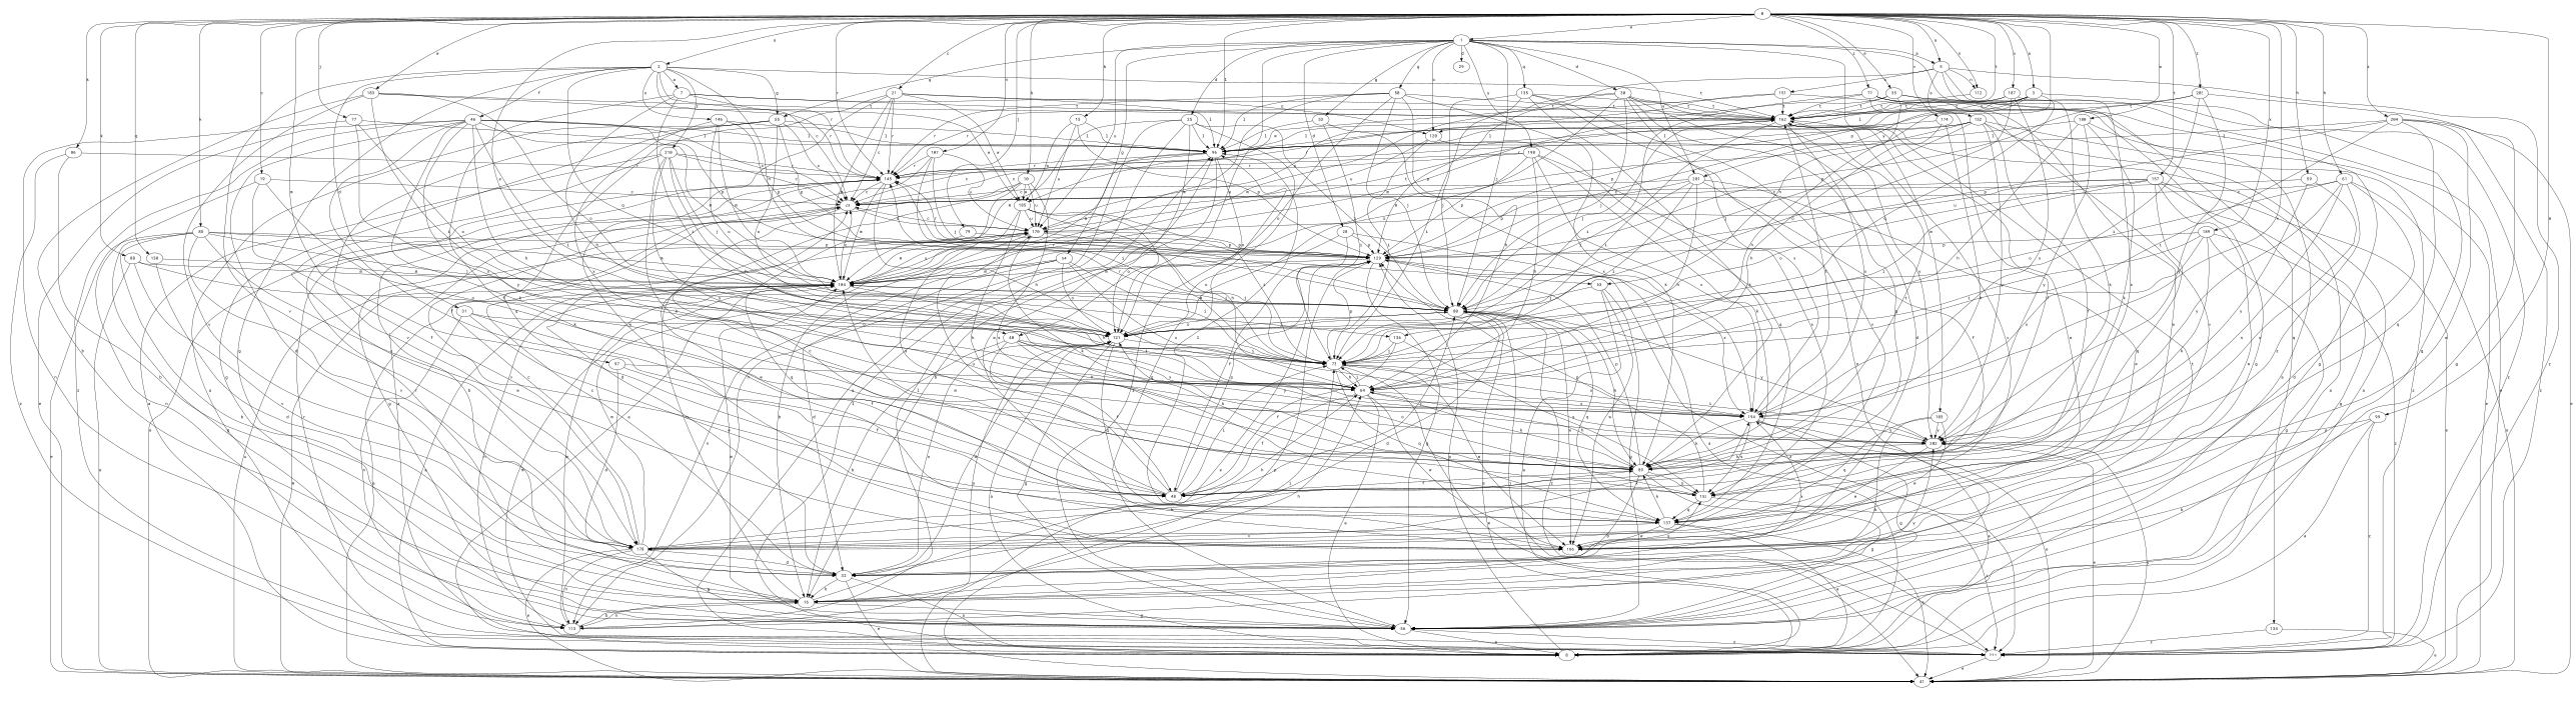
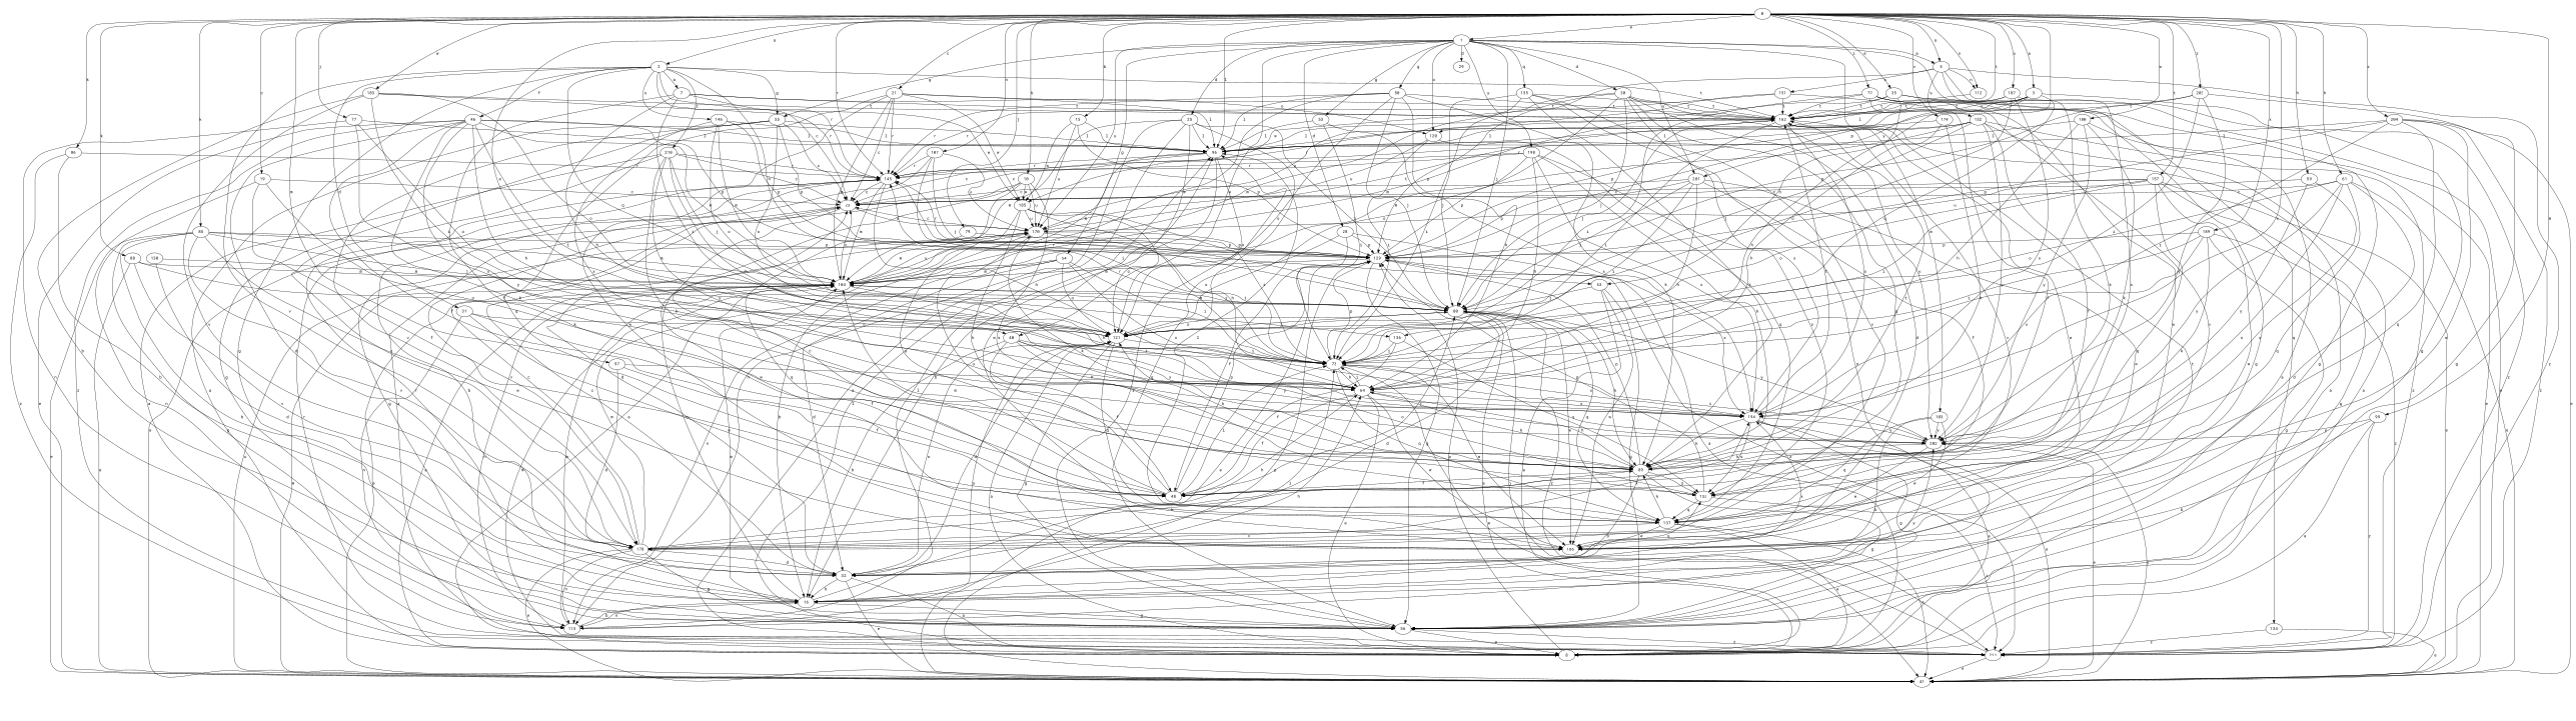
  strict digraph {
    fontname="Roboto Mono"
    node [fontname="Roboto Mono"]
    edge [fontname="Roboto Mono"]
    0
    1
    2
    3
    5
    10
    15
    19
    21
    35
    40
    59
    61
    72
    77
    79
    85
    86
    88
    96
    97
    99
    107
    112
    129
    130
    145
    157
    162
    174
    180
    183
    187
    189
    194
    203
    204
    25
    28
    29
    30
    50
    53
    54
    55
    80
    103
    120
    134
    135
    170
    198
    201
    7
    23
    31
    46
    56
    63
    136
    146
    178
    210
    211
    151
    152
    153
    185
    8
    32
    41
    48
    113
    89
    104
    137
    186
    64
    73
    16
    202
    121
    0 -> 1 [label=a]
    0 -> 2 [label=a]
    0 -> 3 [label=a]
    0 -> 5 [label=a]
    0 -> 10 [label=b]
    0 -> 15 [label=b]
    0 -> 19 [label=c]
    0 -> 21 [label=c]
    0 -> 35 [label=e]
    0 -> 40 [label=e]
    0 -> 59 [label=h]
    0 -> 61 [label=h]
    0 -> 72 [label=i]
    0 -> 77 [label=j]
    0 -> 79 [label=j]
    0 -> 85 [label=k]
    0 -> 86 [label=k]
    0 -> 88 [label=k]
    0 -> 96 [label=l]
    0 -> 97 [label=m]
    0 -> 99 [label=m]
    0 -> 107 [label=n]
    0 -> 112 [label=n]
    0 -> 129 [label=p]
-   0 -> 130 [label=q]
    0 -> 145 [label=r]
    0 -> 157 [label=t]
    0 -> 162 [label=t]
    0 -> 174 [label=v]
    0 -> 180 [label=w]
    0 -> 183 [label=w]
    0 -> 187 [label=x]
    0 -> 189 [label=x]
    0 -> 194 [label=x]
    0 -> 203 [label=z]
    0 -> 204 [label=z]
    1 -> 5 [label=a]
    1 -> 40 [label=e]
    1 -> 25 [label=d]
    1 -> 28 [label=d]
    1 -> 29 [label=d]
    1 -> 30 [label=d]
    1 -> 50 [label=g]
    1 -> 53 [label=g]
    1 -> 54 [label=g]
    1 -> 55 [label=g]
    1 -> 80 [label=j]
    1 -> 103 [label=m]
    1 -> 120 [label=o]
    1 -> 134 [label=q]
    1 -> 135 [label=q]
    1 -> 170 [label=u]
    1 -> 198 [label=y]
    1 -> 201 [label=y]
    2 -> 145 [label=r]
    2 -> 162 [label=t]
    2 -> 55 [label=g]
    2 -> 7 [label=a]
    2 -> 23 [label=c]
    2 -> 31 [label=d]
    2 -> 46 [label=f]
    2 -> 56 [label=g]
    2 -> 63 [label=h]
    2 -> 136 [label=q]
    2 -> 146 [label=s]
    2 -> 178 [label=v]
    2 -> 210 [label=z]
    3 -> 129 [label=p]
    3 -> 162 [label=t]
    3 -> 120 [label=o]
    3 -> 201 [label=y]
    3 -> 63 [label=h]
    3 -> 136 [label=q]
    3 -> 211 [label=z]
    5 -> 112 [label=n]
    5 -> 56 [label=g]
    5 -> 211 [label=z]
    5 -> 151 [label=s]
    5 -> 152 [label=s]
    5 -> 153 [label=s]
    5 -> 185 [label=w]
    10 -> 170 [label=u]
    10 -> 153 [label=s]
    10 -> 185 [label=w]
    10 -> 8 [label=a]
    10 -> 32 [label=d]
    10 -> 41 [label=e]
    15 -> 96 [label=l]
    15 -> 129 [label=p]
    15 -> 170 [label=u]
    15 -> 185 [label=w]
    19 -> 23 [label=c]
    19 -> 48 [label=f]
    19 -> 113 [label=n]
    19 -> 89 [label=k]
    21 -> 96 [label=l]
    21 -> 145 [label=r]
    21 -> 162 [label=t]
    21 -> 23 [label=c]
    21 -> 185 [label=w]
    21 -> 104 [label=m]
    21 -> 137 [label=q]
    21 -> 186 [label=w]
    35 -> 162 [label=t]
    35 -> 56 [label=g]
    35 -> 41 [label=e]
    35 -> 104 [label=m]
    35 -> 64 [label=h]
    40 -> 194 [label=x]
    40 -> 48 [label=f]
    40 -> 89 [label=k]
    40 -> 73 [label=i]
    40 -> 16 [label=b]
    40 -> 202 [label=y]
    59 -> 23 [label=c]
    59 -> 153 [label=s]
    59 -> 202 [label=y]
    61 -> 23 [label=c]
    61 -> 153 [label=s]
    61 -> 32 [label=d]
    61 -> 41 [label=e]
-   61 -> 137 [label=z]
+   61 -> 137 [label=q]
    61 -> 202 [label=y]
    61 -> 121 [label=o]
    72 -> 162 [label=t]
    72 -> 56 [label=g]
    72 -> 8 [label=a]
    72 -> 48 [label=f]
    72 -> 186 [label=w]
    72 -> 73 [label=i]
    77 -> 96 [label=l]
    77 -> 194 [label=x]
    77 -> 113 [label=n]
    77 -> 121 [label=o]
    79 -> 129 [label=p]
    79 -> 137 [label=q]
    85 -> 129 [label=p]
    85 -> 80 [label=j]
    85 -> 56 [label=g]
    85 -> 178 [label=v]
    85 -> 41 [label=e]
    85 -> 104 [label=m]
    85 -> 186 [label=w]
    85 -> 16 [label=b]
    86 -> 145 [label=r]
    86 -> 211 [label=z]
    86 -> 16 [label=b]
    88 -> 178 [label=v]
    88 -> 41 [label=e]
    88 -> 104 [label=m]
    88 -> 121 [label=o]
    96 -> 145 [label=r]
    96 -> 23 [label=c]
    96 -> 104 [label=m]
    96 -> 16 [label=b]
    96 -> 121 [label=o]
    97 -> 32 [label=d]
    97 -> 48 [label=f]
    97 -> 64 [label=h]
    99 -> 211 [label=z]
    99 -> 8 [label=a]
    99 -> 16 [label=b]
    99 -> 202 [label=y]
    107 -> 145 [label=r]
    107 -> 80 [label=j]
    107 -> 170 [label=u]
    107 -> 211 [label=z]
    107 -> 73 [label=i]
    112 -> 162 [label=t]
    129 -> 145 [label=r]
    129 -> 194 [label=x]
    129 -> 56 [label=g]
    129 -> 211 [label=z]
    129 -> 41 [label=e]
    129 -> 104 [label=m]
    130 -> 32 [label=d]
    130 -> 104 [label=m]
    145 -> 23 [label=c]
    145 -> 56 [label=g]
    145 -> 104 [label=m]
    145 -> 64 [label=h]
    145 -> 16 [label=b]
    157 -> 170 [label=u]
    157 -> 23 [label=c]
    157 -> 56 [label=g]
    157 -> 41 [label=e]
    157 -> 137 [label=q]
    157 -> 186 [label=w]
    157 -> 73 [label=i]
    157 -> 121 [label=o]
    162 -> 96 [label=l]
    162 -> 145 [label=r]
    162 -> 194 [label=x]
    162 -> 80 [label=j]
    162 -> 178 [label=v]
    162 -> 8 [label=a]
    162 -> 186 [label=w]
    162 -> 73 [label=i]
    174 -> 96 [label=l]
    174 -> 89 [label=k]
    174 -> 64 [label=h]
    180 -> 96 [label=l]
    180 -> 41 [label=e]
    180 -> 89 [label=k]
    180 -> 64 [label=h]
    180 -> 202 [label=y]
    183 -> 145 [label=r]
    183 -> 162 [label=t]
    183 -> 178 [label=v]
    183 -> 73 [label=i]
    183 -> 16 [label=b]
    183 -> 121 [label=o]
    187 -> 96 [label=l]
    187 -> 162 [label=t]
    187 -> 194 [label=x]
    187 -> 89 [label=k]
    187 -> 121 [label=o]
    189 -> 129 [label=p]
    189 -> 194 [label=x]
    189 -> 56 [label=g]
    189 -> 211 [label=z]
    189 -> 89 [label=k]
    189 -> 73 [label=i]
    194 -> 162 [label=t]
    194 -> 56 [label=g]
    194 -> 153 [label=s]
    194 -> 8 [label=a]
    194 -> 41 [label=e]
    194 -> 89 [label=k]
    194 -> 202 [label=y]
    203 -> 129 [label=p]
    203 -> 162 [label=t]
    203 -> 56 [label=g]
    203 -> 73 [label=i]
    203 -> 202 [label=y]
    204 -> 96 [label=l]
    204 -> 129 [label=p]
    204 -> 211 [label=z]
    204 -> 41 [label=e]
    204 -> 137 [label=q]
    204 -> 186 [label=w]
    204 -> 73 [label=i]
    25 -> 96 [label=l]
    25 -> 80 [label=j]
    25 -> 56 [label=g]
    25 -> 8 [label=a]
    25 -> 113 [label=n]
    25 -> 104 [label=m]
    25 -> 186 [label=w]
    28 -> 129 [label=p]
    28 -> 8 [label=a]
    28 -> 48 [label=f]
    28 -> 121 [label=o]
    30 -> 129 [label=p]
    30 -> 162 [label=t]
    30 -> 194 [label=x]
    30 -> 80 [label=j]
    30 -> 32 [label=d]
    30 -> 104 [label=m]
    30 -> 137 [label=q]
    30 -> 202 [label=y]
    30 -> 121 [label=o]
    50 -> 96 [label=l]
    50 -> 145 [label=r]
    50 -> 162 [label=t]
    50 -> 80 [label=j]
    50 -> 89 [label=k]
    50 -> 104 [label=m]
    50 -> 64 [label=h]
    50 -> 121 [label=o]
    53 -> 96 [label=l]
    53 -> 194 [label=x]
    53 -> 73 [label=i]
    54 -> 194 [label=x]
    54 -> 32 [label=d]
    54 -> 113 [label=n]
    54 -> 104 [label=m]
    54 -> 73 [label=i]
    54 -> 121 [label=o]
    55 -> 96 [label=l]
    55 -> 129 [label=p]
    55 -> 23 [label=c]
    55 -> 56 [label=g]
    55 -> 178 [label=v]
    55 -> 8 [label=a]
    55 -> 121 [label=o]
    80 -> 145 [label=r]
    80 -> 211 [label=z]
    80 -> 8 [label=a]
    80 -> 32 [label=d]
    80 -> 89 [label=k]
    80 -> 104 [label=m]
    80 -> 137 [label=q]
    80 -> 186 [label=w]
    80 -> 202 [label=y]
    80 -> 121 [label=o]
    103 -> 137 [label=q]
    103 -> 186 [label=w]
    103 -> 16 [label=b]
    103 -> 202 [label=y]
    120 -> 170 [label=u]
    120 -> 137 [label=q]
    120 -> 73 [label=i]
    134 -> 211 [label=z]
    134 -> 41 [label=e]
    135 -> 162 [label=t]
    135 -> 80 [label=j]
    135 -> 178 [label=v]
    135 -> 113 [label=n]
    135 -> 89 [label=k]
    135 -> 73 [label=i]
    170 -> 129 [label=p]
    170 -> 162 [label=t]
    170 -> 23 [label=c]
    170 -> 89 [label=k]
    170 -> 104 [label=m]
    170 -> 73 [label=i]
    170 -> 16 [label=b]
    198 -> 129 [label=p]
    198 -> 145 [label=r]
    198 -> 194 [label=x]
    198 -> 23 [label=c]
    198 -> 153 [label=s]
    198 -> 89 [label=k]
    198 -> 64 [label=h]
    201 -> 129 [label=p]
    201 -> 80 [label=j]
    201 -> 23 [label=c]
    201 -> 48 [label=f]
    201 -> 186 [label=w]
    201 -> 64 [label=h]
    201 -> 73 [label=i]
    7 -> 162 [label=t]
    7 -> 120 [label=o]
    7 -> 185 [label=w]
    7 -> 48 [label=f]
    7 -> 64 [label=h]
    7 -> 73 [label=i]
    23 -> 170 [label=u]
    23 -> 178 [label=v]
    23 -> 186 [label=w]
    31 -> 48 [label=f]
    31 -> 113 [label=n]
    31 -> 186 [label=w]
    31 -> 121 [label=o]
    46 -> 96 [label=l]
    46 -> 129 [label=p]
-   46 -> 23 [label=c]
    46 -> 211 [label=z]
    46 -> 32 [label=d]
    46 -> 41 [label=e]
    46 -> 48 [label=f]
    46 -> 89 [label=k]
    46 -> 104 [label=m]
    46 -> 64 [label=h]
    46 -> 73 [label=i]
    46 -> 202 [label=y]
    56 -> 96 [label=l]
    56 -> 211 [label=z]
    56 -> 8 [label=a]
    56 -> 104 [label=m]
    63 -> 80 [label=j]
    63 -> 56 [label=g]
    63 -> 8 [label=a]
    63 -> 186 [label=w]
    136 -> 153 [label=s]
    136 -> 48 [label=f]
    136 -> 73 [label=i]
    146 -> 96 [label=l]
    146 -> 129 [label=p]
    146 -> 194 [label=x]
    146 -> 104 [label=m]
    146 -> 121 [label=o]
    178 -> 194 [label=x]
    178 -> 23 [label=c]
    178 -> 56 [label=g]
    178 -> 32 [label=d]
    178 -> 41 [label=e]
    178 -> 113 [label=n]
    178 -> 89 [label=k]
    178 -> 104 [label=m]
    178 -> 64 [label=h]
    210 -> 145 [label=r]
    210 -> 80 [label=j]
    210 -> 23 [label=c]
    210 -> 178 [label=v]
    210 -> 8 [label=a]
    210 -> 89 [label=k]
    210 -> 64 [label=h]
    210 -> 202 [label=y]
    211 -> 145 [label=r]
    211 -> 80 [label=j]
    211 -> 41 [label=e]
    211 -> 104 [label=m]
    151 -> 145 [label=r]
    151 -> 162 [label=t]
    151 -> 170 [label=u]
    151 -> 178 [label=v]
    152 -> 96 [label=l]
    152 -> 145 [label=r]
    152 -> 80 [label=j]
    152 -> 211 [label=z]
    152 -> 8 [label=a]
    152 -> 48 [label=f]
    152 -> 104 [label=m]
    152 -> 202 [label=y]
    153 -> 129 [label=p]
    153 -> 211 [label=z]
    153 -> 137 [label=q]
    153 -> 121 [label=o]
    185 -> 170 [label=u]
    185 -> 153 [label=s]
    185 -> 89 [label=k]
    185 -> 64 [label=h]
    185 -> 73 [label=i]
    185 -> 121 [label=o]
    8 -> 96 [label=l]
    8 -> 129 [label=p]
    32 -> 194 [label=x]
    32 -> 23 [label=c]
    32 -> 153 [label=s]
    32 -> 8 [label=a]
    32 -> 41 [label=e]
    32 -> 16 [label=b]
    32 -> 121 [label=o]
    41 -> 129 [label=p]
    41 -> 170 [label=u]
    41 -> 104 [label=m]
    41 -> 202 [label=y]
    48 -> 129 [label=p]
    48 -> 80 [label=j]
    48 -> 170 [label=u]
    48 -> 23 [label=c]
    48 -> 104 [label=m]
    48 -> 73 [label=i]
    113 -> 96 [label=l]
    113 -> 104 [label=m]
    113 -> 16 [label=b]
    113 -> 121 [label=o]
    89 -> 129 [label=p]
    89 -> 162 [label=t]
    89 -> 56 [label=g]
    89 -> 153 [label=s]
    89 -> 48 [label=f]
    89 -> 64 [label=h]
    89 -> 16 [label=b]
    104 -> 80 [label=j]
    104 -> 170 [label=u]
    104 -> 23 [label=c]
    104 -> 8 [label=a]
    104 -> 41 [label=e]
    104 -> 113 [label=n]
    104 -> 64 [label=h]
    137 -> 96 [label=l]
    137 -> 178 [label=v]
    137 -> 8 [label=a]
    137 -> 41 [label=e]
    137 -> 89 [label=k]
    137 -> 186 [label=w]
    64 -> 194 [label=x]
    64 -> 8 [label=a]
    64 -> 48 [label=f]
    64 -> 89 [label=k]
    64 -> 186 [label=w]
    64 -> 73 [label=i]
    73 -> 129 [label=p]
    73 -> 145 [label=r]
    73 -> 194 [label=x]
    73 -> 41 [label=e]
    73 -> 137 [label=q]
    73 -> 186 [label=w]
    73 -> 64 [label=h]
    16 -> 145 [label=r]
    16 -> 162 [label=t]
    16 -> 170 [label=u]
    16 -> 56 [label=g]
    16 -> 113 [label=n]
    16 -> 64 [label=h]
    16 -> 73 [label=i]
    16 -> 202 [label=y]
    202 -> 41 [label=e]
    202 -> 89 [label=k]
    202 -> 186 [label=w]
    202 -> 73 [label=i]
    121 -> 80 [label=j]
    121 -> 56 [label=g]
    121 -> 8 [label=a]
    121 -> 32 [label=d]
    121 -> 137 [label=q]
    121 -> 73 [label=i]
  }
